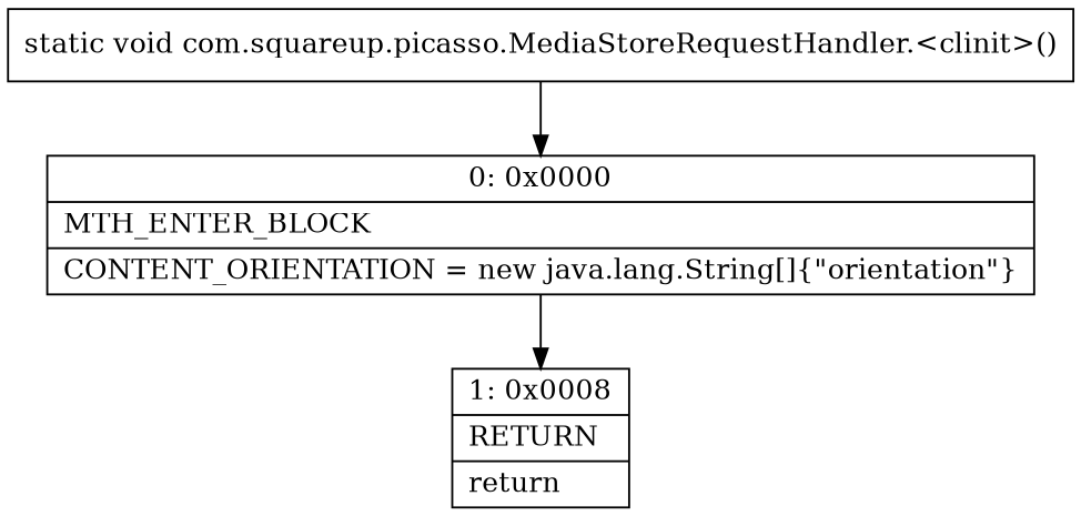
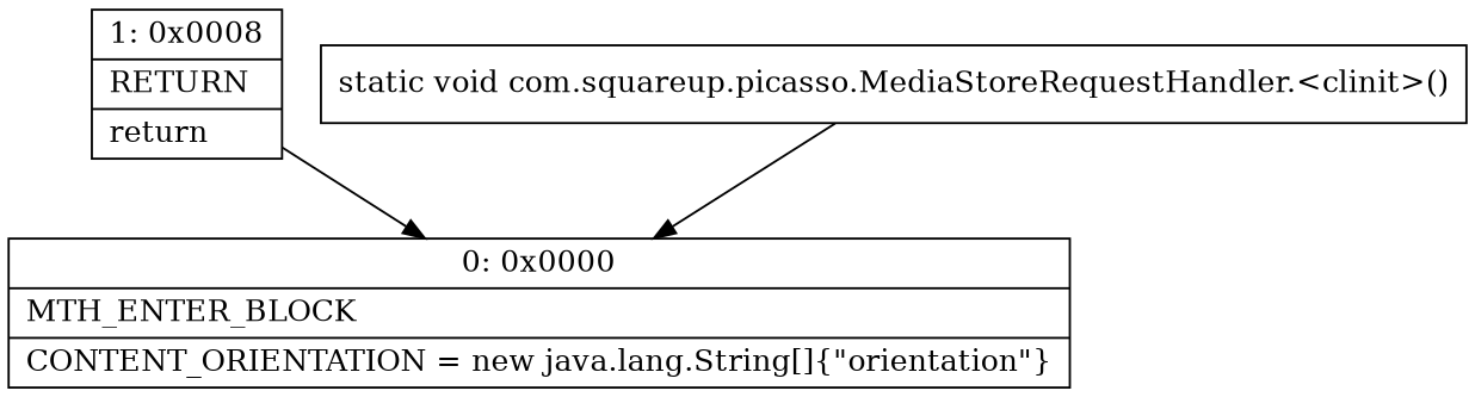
  digraph {
    node [shape=record]
    n1 [label="{0\:\ 0x0000|MTH_ENTER_BLOCK\l|CONTENT_ORIENTATION = new java.lang.String[]\{\"orientation\"\}\l}"]
    n2 [label="{1\:\ 0x0008|RETURN\l|return\l}"]
    n3 [label="{static void com.squareup.picasso.MediaStoreRequestHandler.\<clinit\>() }"]
-   n1 -> n2
+   n2 -> n1
    n3 -> n1
  }
